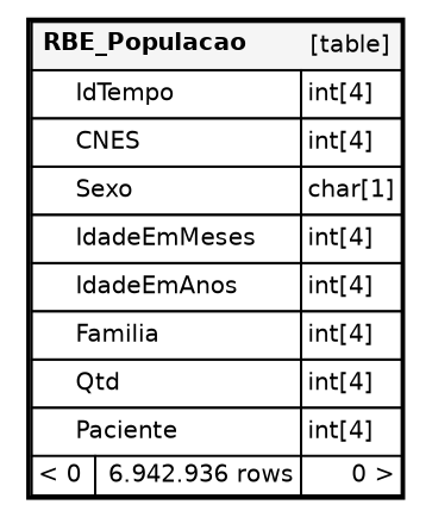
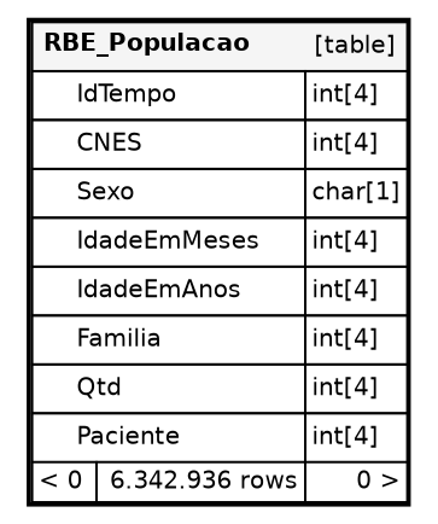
  digraph {
    bgcolor="#ffffff"
    fontname=Helvetica
    fontsize=11
    nodesep=0.18
    rankdir=RL
    ranksep=0.46
    ration=compress
-   n1 [fontname=Helvetica fontsize=11 label=<     <TABLE BORDER="2" CELLBORDER="1" CELLSPACING="0" BGCOLOR="#ffffff">       <TR><TD COLSPAN="4"  BGCOLOR="#f5f5f5"><TABLE BORDER="0" CELLSPACING="0"><TR><TD ALIGN="LEFT"><B>RBE_Populacao</B></TD><TD ALIGN="RIGHT">[table]</TD></TR></TABLE></TD></TR>       <TR><TD PORT="IdTempo" COLSPAN="2" ALIGN="LEFT"><TABLE BORDER="0" CELLSPACING="0" ALIGN="LEFT"><TR ALIGN="LEFT"><TD ALIGN="LEFT" FIXEDSIZE="TRUE" WIDTH="15" HEIGHT="16"></TD><TD ALIGN="LEFT" FIXEDSIZE="TRUE" WIDTH="102" HEIGHT="16">IdTempo</TD></TR></TABLE></TD><TD PORT="IdTempo.type" ALIGN="LEFT">int[4]</TD></TR>       <TR><TD PORT="CNES" COLSPAN="2" ALIGN="LEFT"><TABLE BORDER="0" CELLSPACING="0" ALIGN="LEFT"><TR ALIGN="LEFT"><TD ALIGN="LEFT" FIXEDSIZE="TRUE" WIDTH="15" HEIGHT="16"></TD><TD ALIGN="LEFT" FIXEDSIZE="TRUE" WIDTH="102" HEIGHT="16">CNES</TD></TR></TABLE></TD><TD PORT="CNES.type" ALIGN="LEFT">int[4]</TD></TR>       <TR><TD PORT="Sexo" COLSPAN="2" ALIGN="LEFT"><TABLE BORDER="0" CELLSPACING="0" ALIGN="LEFT"><TR ALIGN="LEFT"><TD ALIGN="LEFT" FIXEDSIZE="TRUE" WIDTH="15" HEIGHT="16"></TD><TD ALIGN="LEFT" FIXEDSIZE="TRUE" WIDTH="102" HEIGHT="16">Sexo</TD></TR></TABLE></TD><TD PORT="Sexo.type" ALIGN="LEFT">char[1]</TD></TR>       <TR><TD PORT="IdadeEmMeses" COLSPAN="2" ALIGN="LEFT"><TABLE BORDER="0" CELLSPACING="0" ALIGN="LEFT"><TR ALIGN="LEFT"><TD ALIGN="LEFT" FIXEDSIZE="TRUE" WIDTH="15" HEIGHT="16"></TD><TD ALIGN="LEFT" FIXEDSIZE="TRUE" WIDTH="102" HEIGHT="16">IdadeEmMeses</TD></TR></TABLE></TD><TD PORT="IdadeEmMeses.type" ALIGN="LEFT">int[4]</TD></TR>       <TR><TD PORT="IdadeEmAnos" COLSPAN="2" ALIGN="LEFT"><TABLE BORDER="0" CELLSPACING="0" ALIGN="LEFT"><TR ALIGN="LEFT"><TD ALIGN="LEFT" FIXEDSIZE="TRUE" WIDTH="15" HEIGHT="16"></TD><TD ALIGN="LEFT" FIXEDSIZE="TRUE" WIDTH="102" HEIGHT="16">IdadeEmAnos</TD></TR></TABLE></TD><TD PORT="IdadeEmAnos.type" ALIGN="LEFT">int[4]</TD></TR>       <TR><TD PORT="Familia" COLSPAN="2" ALIGN="LEFT"><TABLE BORDER="0" CELLSPACING="0" ALIGN="LEFT"><TR ALIGN="LEFT"><TD ALIGN="LEFT" FIXEDSIZE="TRUE" WIDTH="15" HEIGHT="16"></TD><TD ALIGN="LEFT" FIXEDSIZE="TRUE" WIDTH="102" HEIGHT="16">Familia</TD></TR></TABLE></TD><TD PORT="Familia.type" ALIGN="LEFT">int[4]</TD></TR>       <TR><TD PORT="Qtd" COLSPAN="2" ALIGN="LEFT"><TABLE BORDER="0" CELLSPACING="0" ALIGN="LEFT"><TR ALIGN="LEFT"><TD ALIGN="LEFT" FIXEDSIZE="TRUE" WIDTH="15" HEIGHT="16"></TD><TD ALIGN="LEFT" FIXEDSIZE="TRUE" WIDTH="102" HEIGHT="16">Qtd</TD></TR></TABLE></TD><TD PORT="Qtd.type" ALIGN="LEFT">int[4]</TD></TR>       <TR><TD PORT="Paciente" COLSPAN="2" ALIGN="LEFT"><TABLE BORDER="0" CELLSPACING="0" ALIGN="LEFT"><TR ALIGN="LEFT"><TD ALIGN="LEFT" FIXEDSIZE="TRUE" WIDTH="15" HEIGHT="16"></TD><TD ALIGN="LEFT" FIXEDSIZE="TRUE" WIDTH="102" HEIGHT="16">Paciente</TD></TR></TABLE></TD><TD PORT="Paciente.type" ALIGN="LEFT">int[4]</TD></TR>       <TR><TD ALIGN="LEFT" BGCOLOR="#ffffff">&lt; 0</TD><TD ALIGN="RIGHT" BGCOLOR="#ffffff">6.942.936 rows</TD><TD ALIGN="RIGHT" BGCOLOR="#ffffff">0 &gt;</TD></TR>     </TABLE>> shape=plaintext]
+   n1 [fontname=Helvetica fontsize=11 label=<     <TABLE BORDER="2" CELLBORDER="1" CELLSPACING="0" BGCOLOR="#ffffff">       <TR><TD COLSPAN="4"  BGCOLOR="#f5f5f5"><TABLE BORDER="0" CELLSPACING="0"><TR><TD ALIGN="LEFT"><B>RBE_Populacao</B></TD><TD ALIGN="RIGHT">[table]</TD></TR></TABLE></TD></TR>       <TR><TD PORT="IdTempo" COLSPAN="2" ALIGN="LEFT"><TABLE BORDER="0" CELLSPACING="0" ALIGN="LEFT"><TR ALIGN="LEFT"><TD ALIGN="LEFT" FIXEDSIZE="TRUE" WIDTH="15" HEIGHT="16"></TD><TD ALIGN="LEFT" FIXEDSIZE="TRUE" WIDTH="102" HEIGHT="16">IdTempo</TD></TR></TABLE></TD><TD PORT="IdTempo.type" ALIGN="LEFT">int[4]</TD></TR>       <TR><TD PORT="CNES" COLSPAN="2" ALIGN="LEFT"><TABLE BORDER="0" CELLSPACING="0" ALIGN="LEFT"><TR ALIGN="LEFT"><TD ALIGN="LEFT" FIXEDSIZE="TRUE" WIDTH="15" HEIGHT="16"></TD><TD ALIGN="LEFT" FIXEDSIZE="TRUE" WIDTH="102" HEIGHT="16">CNES</TD></TR></TABLE></TD><TD PORT="CNES.type" ALIGN="LEFT">int[4]</TD></TR>       <TR><TD PORT="Sexo" COLSPAN="2" ALIGN="LEFT"><TABLE BORDER="0" CELLSPACING="0" ALIGN="LEFT"><TR ALIGN="LEFT"><TD ALIGN="LEFT" FIXEDSIZE="TRUE" WIDTH="15" HEIGHT="16"></TD><TD ALIGN="LEFT" FIXEDSIZE="TRUE" WIDTH="102" HEIGHT="16">Sexo</TD></TR></TABLE></TD><TD PORT="Sexo.type" ALIGN="LEFT">char[1]</TD></TR>       <TR><TD PORT="IdadeEmMeses" COLSPAN="2" ALIGN="LEFT"><TABLE BORDER="0" CELLSPACING="0" ALIGN="LEFT"><TR ALIGN="LEFT"><TD ALIGN="LEFT" FIXEDSIZE="TRUE" WIDTH="15" HEIGHT="16"></TD><TD ALIGN="LEFT" FIXEDSIZE="TRUE" WIDTH="102" HEIGHT="16">IdadeEmMeses</TD></TR></TABLE></TD><TD PORT="IdadeEmMeses.type" ALIGN="LEFT">int[4]</TD></TR>       <TR><TD PORT="IdadeEmAnos" COLSPAN="2" ALIGN="LEFT"><TABLE BORDER="0" CELLSPACING="0" ALIGN="LEFT"><TR ALIGN="LEFT"><TD ALIGN="LEFT" FIXEDSIZE="TRUE" WIDTH="15" HEIGHT="16"></TD><TD ALIGN="LEFT" FIXEDSIZE="TRUE" WIDTH="102" HEIGHT="16">IdadeEmAnos</TD></TR></TABLE></TD><TD PORT="IdadeEmAnos.type" ALIGN="LEFT">int[4]</TD></TR>       <TR><TD PORT="Familia" COLSPAN="2" ALIGN="LEFT"><TABLE BORDER="0" CELLSPACING="0" ALIGN="LEFT"><TR ALIGN="LEFT"><TD ALIGN="LEFT" FIXEDSIZE="TRUE" WIDTH="15" HEIGHT="16"></TD><TD ALIGN="LEFT" FIXEDSIZE="TRUE" WIDTH="102" HEIGHT="16">Familia</TD></TR></TABLE></TD><TD PORT="Familia.type" ALIGN="LEFT">int[4]</TD></TR>       <TR><TD PORT="Qtd" COLSPAN="2" ALIGN="LEFT"><TABLE BORDER="0" CELLSPACING="0" ALIGN="LEFT"><TR ALIGN="LEFT"><TD ALIGN="LEFT" FIXEDSIZE="TRUE" WIDTH="15" HEIGHT="16"></TD><TD ALIGN="LEFT" FIXEDSIZE="TRUE" WIDTH="102" HEIGHT="16">Qtd</TD></TR></TABLE></TD><TD PORT="Qtd.type" ALIGN="LEFT">int[4]</TD></TR>       <TR><TD PORT="Paciente" COLSPAN="2" ALIGN="LEFT"><TABLE BORDER="0" CELLSPACING="0" ALIGN="LEFT"><TR ALIGN="LEFT"><TD ALIGN="LEFT" FIXEDSIZE="TRUE" WIDTH="15" HEIGHT="16"></TD><TD ALIGN="LEFT" FIXEDSIZE="TRUE" WIDTH="102" HEIGHT="16">Paciente</TD></TR></TABLE></TD><TD PORT="Paciente.type" ALIGN="LEFT">int[4]</TD></TR>       <TR><TD ALIGN="LEFT" BGCOLOR="#ffffff">&lt; 0</TD><TD ALIGN="RIGHT" BGCOLOR="#ffffff">6.342.936 rows</TD><TD ALIGN="RIGHT" BGCOLOR="#ffffff">0 &gt;</TD></TR>     </TABLE>> shape=plaintext]
  }
